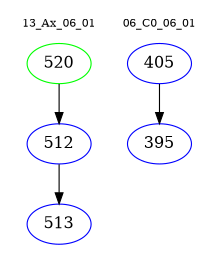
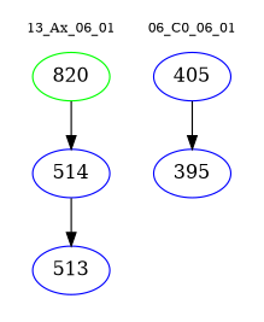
  digraph {
    node [color=blue]
    edge [color=black]
-   n1 [color=green label=520]
-   n2 [label=512]
+   n1 [color=green label=820]
+   n2 [label=514]
    n3 [label=513]
    n4 [label=405]
    n5 [label=395]
    subgraph cluster_1 {
      color=white
      fontsize=10
      label="13_Ax_06_01"
      n1
      n2
      n3
    }
    subgraph cluster_2 {
      color=white
      fontsize=10
      label="06_C0_06_01"
      n4
      n5
    }
    n1 -> n2
    n2 -> n3
    n4 -> n5
  }
